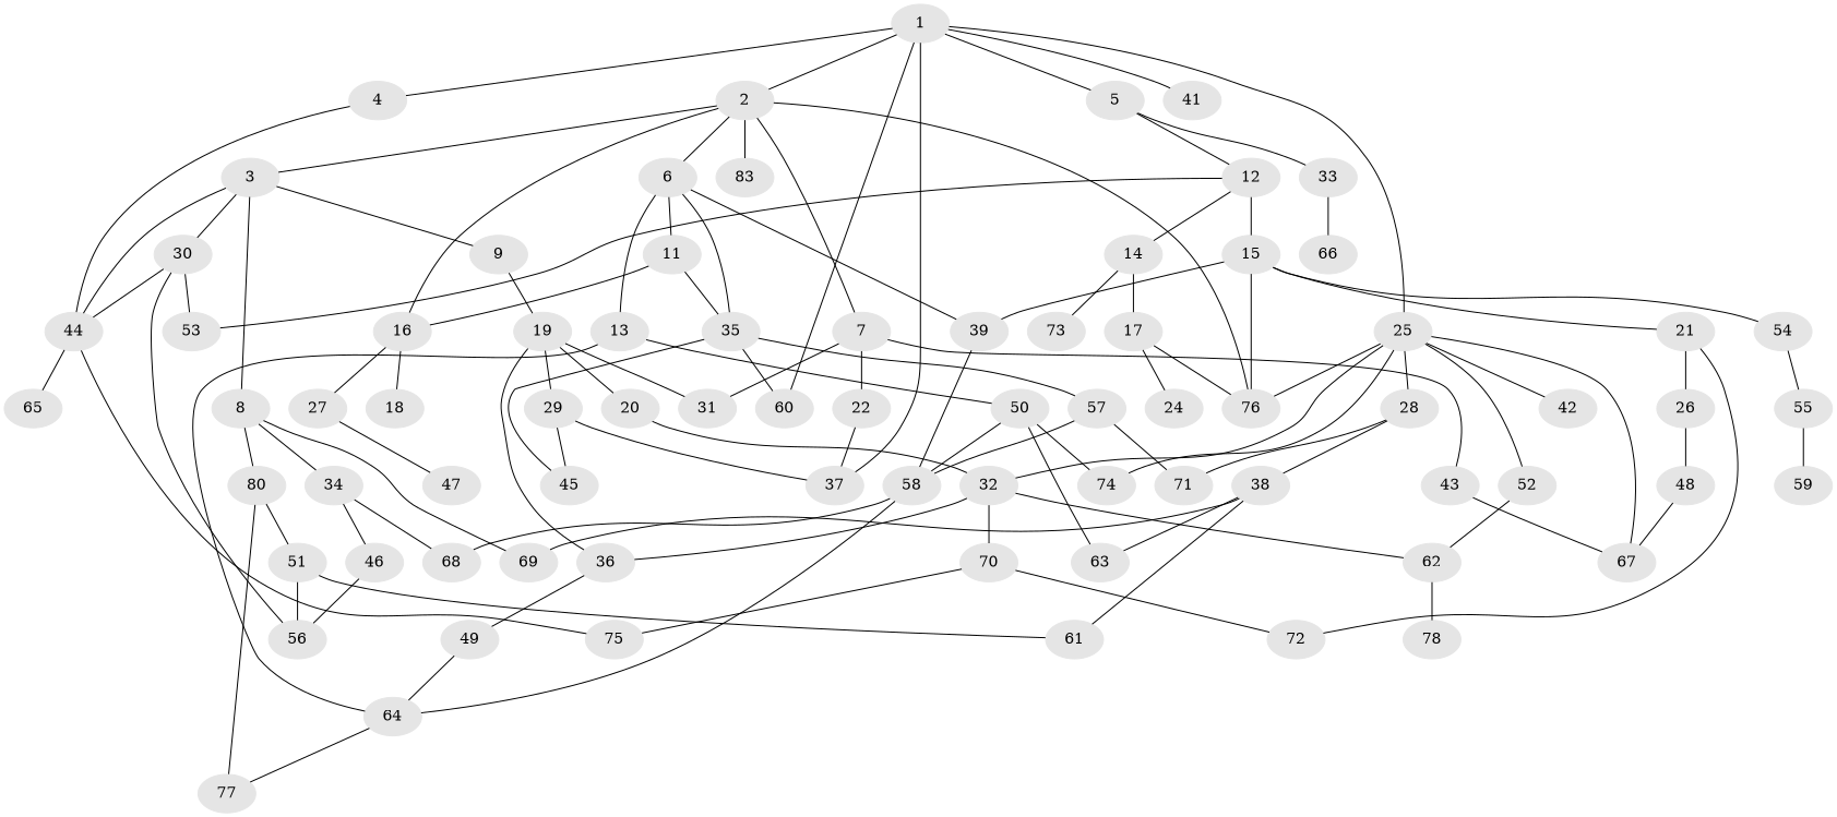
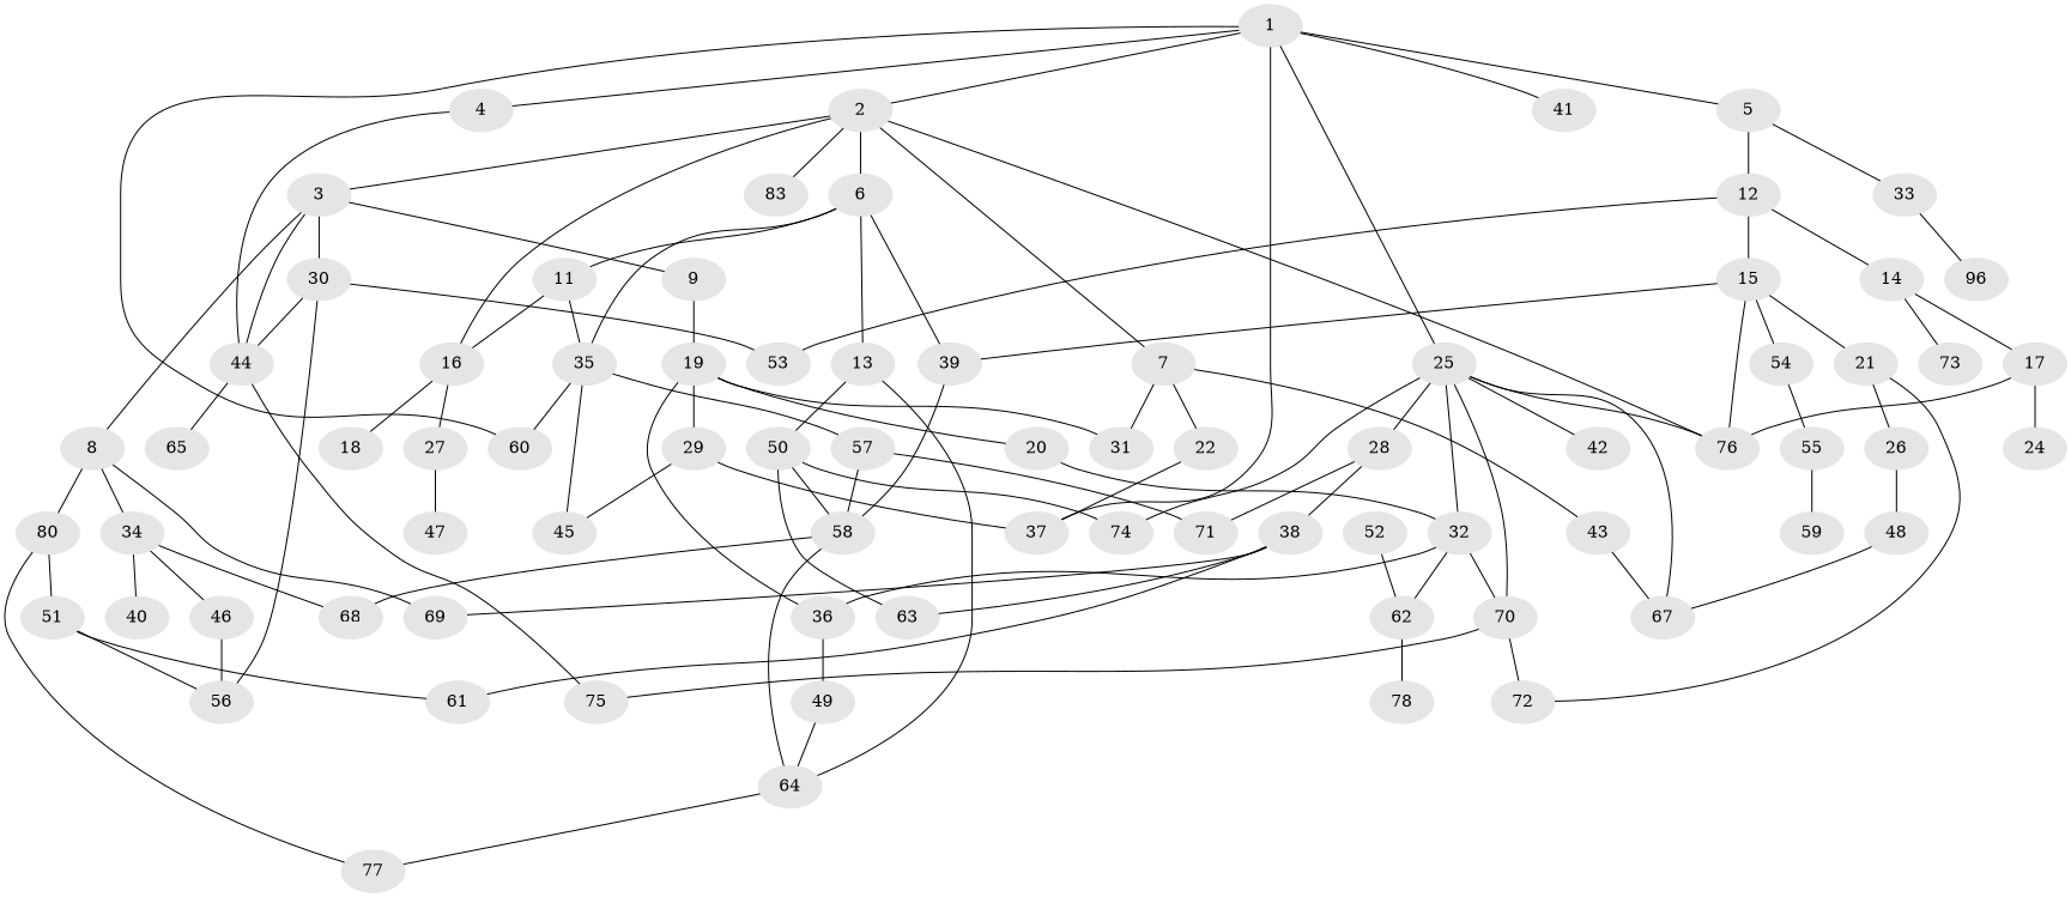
  graph {
    node [color=gray90 style=filled]
    1
    2
    4
    5
    25
    37
    41
    60
    3
    6
    7
    16
    n13 [label=83]
    76
    44
    12
    33
    32
    28
    42
    52
    67
    74
    8
    9
    30
    11
    13
    35
    39
    22
    31
    43
    18
    27
    n36 [label=80]
    34
    69
    19
    53
    56
    65
    75
    14
    15
-   66
+   66 [label=96]
    50
    64
    45
    57
    58
    51
    77
+   40
    46
    68
    20
    29
    36
    61
    17
    73
    21
    54
    63
    24
    26
    72
    55
    47
    49
    62
    70
    48
    38
    71
    78
    59
    1 -- 2
    1 -- 4
    1 -- 5
    1 -- 25
    1 -- 37
    1 -- 41
    1 -- 60
    2 -- 3
    2 -- 6
    2 -- 7
    2 -- 16
    2 -- n13
    2 -- 76
    4 -- 44
    5 -- 12
    5 -- 33
    25 -- 76
    25 -- 32
    25 -- 28
    25 -- 42
-   25 -- 52
+   25 -- 70
    25 -- 67
    25 -- 74
    3 -- 44
    3 -- 8
    3 -- 9
    3 -- 30
    6 -- 11
    6 -- 13
    6 -- 35
    6 -- 39
    7 -- 22
    7 -- 31
    7 -- 43
    16 -- 18
    16 -- 27
    44 -- 65
    44 -- 75
    12 -- 53
    12 -- 14
    12 -- 15
    33 -- 66
    32 -- 36
    32 -- 62
    32 -- 70
    28 -- 38
    28 -- 71
    52 -- 62
    8 -- n36
    8 -- 34
    8 -- 69
    9 -- 19
    30 -- 44
    30 -- 53
    30 -- 56
    11 -- 16
    11 -- 35
    13 -- 50
    13 -- 64
    35 -- 60
    35 -- 45
    35 -- 57
    39 -- 58
    22 -- 37
    43 -- 67
    27 -- 47
    n36 -- 51
    n36 -- 77
+   34 -- 40
    34 -- 46
    34 -- 68
    19 -- 31
    19 -- 20
    19 -- 29
    19 -- 36
    14 -- 17
    14 -- 73
    15 -- 76
    15 -- 39
    15 -- 21
    15 -- 54
    50 -- 74
    50 -- 58
    50 -- 63
    64 -- 77
    57 -- 58
    57 -- 71
    58 -- 64
    58 -- 68
    51 -- 56
    51 -- 61
    46 -- 56
    20 -- 32
    29 -- 37
    29 -- 45
    36 -- 49
    17 -- 76
    17 -- 24
    21 -- 26
    21 -- 72
    54 -- 55
    26 -- 48
    55 -- 59
    49 -- 64
    62 -- 78
    70 -- 75
    70 -- 72
    48 -- 67
    38 -- 69
    38 -- 61
    38 -- 63
  }
